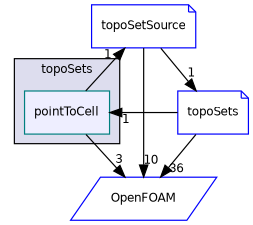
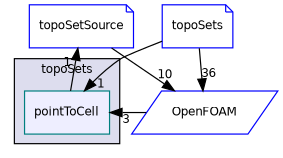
  digraph {
    compound=true
    node [color=blue fontname=Helvetica fontsize=10 shape=note]
    edge [headlabel=1 labeldistance=1.5 labelfontname=Helvetica labelfontsize=10]
    n1 [color=teal fillcolor="#eeeeff" label=pointToCell pencolor=black shape=box style=filled]
    n2 [label=topoSetSource]
    n3 [label=OpenFOAM shape=parallelogram]
    n4 [label=topoSets]
    subgraph cluster_1 {
      bgcolor="#ddddee"
      fontname=Helvetica
      fontsize=10
      label=topoSets
      pencolor=black
      n1
    }
    n1 -> n2
-   n1 -> n3 [headlabel=3]
+   n3 -> n1 [headlabel=3]
    n2 -> n3 [headlabel=10]
-   n2 -> n4
    n4 -> n1
    n4 -> n3 [headlabel=36]
  }
